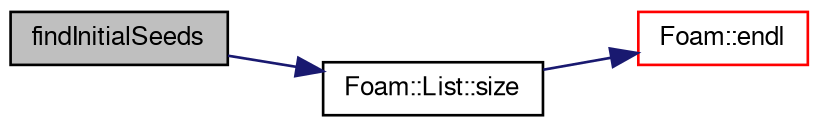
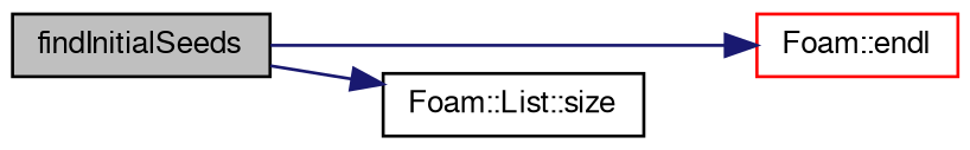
  digraph {
    rankdir=LR
    node [color=black fontname=FreeSans fontsize=10 shape=record]
    edge [color=midnightblue fontname=FreeSans fontsize=10 labelfontname=FreeSans labelfontsize=10 style=solid]
    n1 [fillcolor=grey75 fontcolor=black height=0.2 label=findInitialSeeds style=filled width=0.4]
    n2 [color=red height=0.2 label="Foam::endl" width=0.4]
    n3 [height=0.2 label="Foam::List::size" width=0.4]
-   n3 -> n2
+   n1 -> n2
    n1 -> n3
  }
